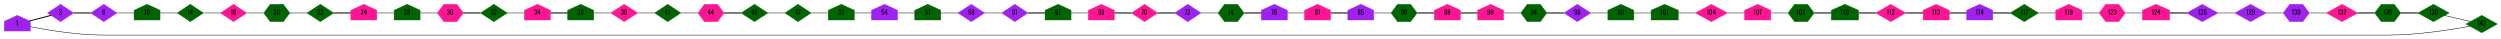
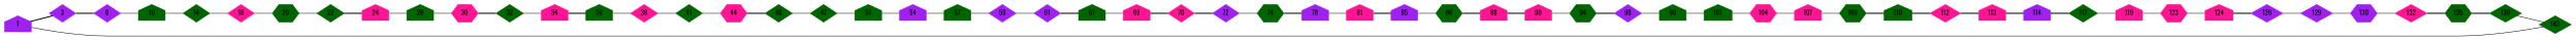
  graph {
    fontname=Oswald
    rankdir=LR
    node [color=darkgreen fontname=Oswald shape=house style=filled]
    edge [fontname=Oswald style=solid]
    1 [color=purple super="+2"]
    3 [color=purple shape=diamond super="+4"]
    143 [shape=diamond super="+144"]
    6 [color=purple shape=diamond super="+7"]
    10 [super="+11"]
    14 [shape=diamond super="+15"]
    18 [color=deeppink shape=diamond super="+19"]
    20 [shape=hexagon super="+21"]
    22 [shape=diamond super="+23"]
    24 [color=deeppink super="+25"]
    28 [super="+29"]
    30 [color=deeppink shape=hexagon super="+31"]
    32 [shape=diamond super="+33"]
    34 [color=deeppink super="+35"]
    36 [super="+37"]
    38 [color=deeppink shape=diamond super="+39"]
    41 [shape=diamond super="+42"]
    44 [color=deeppink shape=hexagon super="+45"]
    46 [shape=diamond]
    47 [shape=diamond super="+48"]
    51 [super="+52"]
    54 [color=purple super="+55"]
    57 [super="+58"]
    59 [color=purple shape=diamond super="+60"]
    61 [color=purple shape=diamond super="+62"]
    67 [super="+68"]
    69 [color=deeppink]
    70 [color=deeppink shape=diamond super="+71"]
    72 [color=purple shape=diamond super="+73"]
    74 [shape=hexagon super="+75"]
    78 [color=purple super="+79"]
    81 [color=deeppink super="+82"]
    85 [color=purple]
    86 [shape=hexagon super="+87"]
    88 [color=deeppink super="+89"]
    90 [color=deeppink super="+91"]
    94 [shape=hexagon super="+95"]
    96 [color=purple shape=diamond super="+97"]
    99 [super="+100"]
    101 [super="+102"]
-   104 [color=deeppink shape=diamond super="+105"]
+   104 [color=deeppink shape=hexagon super="+105"]
    107 [color=deeppink super="+108"]
    109 [shape=hexagon]
    110 [super="+111"]
    112 [color=deeppink shape=diamond]
    113 [color=deeppink]
    114 [color=purple super="+115"]
    117 [shape=diamond super="+118"]
    119 [color=deeppink super="+120"]
    123 [color=deeppink shape=hexagon]
    124 [color=deeppink super="+125"]
    126 [color=purple shape=diamond super="+127"]
    129 [color=purple shape=diamond]
    130 [color=purple shape=hexagon super="+131"]
    132 [color=deeppink shape=diamond super="+133"]
    135 [shape=hexagon super="+136"]
    139 [shape=diamond super="+140"]
    1 -- 3 [style=bold]
    1 -- 143
    3 -- 6 [style=bold]
    6 -- 10
    10 -- 14
    14 -- 18
    18 -- 20
    20 -- 22
    22 -- 24 [style=bold]
    24 -- 28
    28 -- 30
    30 -- 32 [style=bold]
    32 -- 34
    34 -- 36 [style=bold]
    36 -- 38
    38 -- 41
    41 -- 44
    44 -- 46 [style=bold]
    46 -- 47
    47 -- 51
    51 -- 54
    54 -- 57
    57 -- 59
    59 -- 61
    61 -- 67 [style=bold]
    67 -- 69
    69 -- 70 [style=bold]
    70 -- 72 [style=bold]
    72 -- 74
    74 -- 78 [style=bold]
    78 -- 81
    81 -- 85 [style=bold]
    85 -- 86
    86 -- 88 [style=bold]
    88 -- 90 [style=bold]
    90 -- 94
    94 -- 96 [style=bold]
    96 -- 99
    99 -- 101
    101 -- 104
    104 -- 107
    107 -- 109
    109 -- 110 [style=bold]
    110 -- 112 [style=bold]
    112 -- 113 [style=bold]
    113 -- 114 [style=bold]
    114 -- 117 [style=bold]
    117 -- 119
    119 -- 123
    123 -- 124
    124 -- 126 [style=bold]
    126 -- 129
    129 -- 130
    130 -- 132
    132 -- 135 [style=bold]
    135 -- 139 [style=bold]
    139 -- 143
  }
